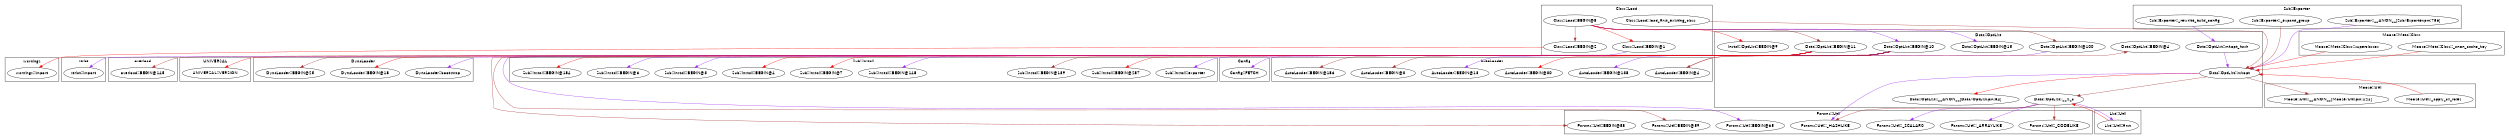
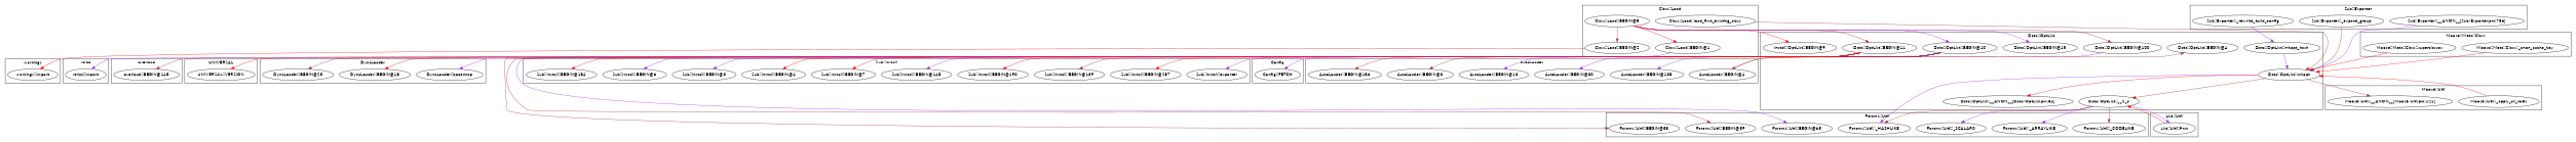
  digraph {
    fontname=Lato
    node [fontname=Lato]
    edge [color=purple fontname=Lato]
    "DynaLoader::BEGIN@18"
    "DynaLoader::BEGIN@25"
    "DynaLoader::bootstrap"
    "Config::FETCH"
    "warnings::import"
    "Data::OptList::mkopt_hash"
    "Data::OptList::BEGIN@100"
    "Data::OptList::mkopt"
    "Data::OptList::BEGIN@4"
    "Data::OptList::BEGIN@15"
    "Data::OptList::BEGIN@10"
    "Data::OptList::BEGIN@11"
    "Data::OptList::__ANON__[Data/OptList.pm:54]"
    n14 [label="Install::OptList::BEGIN@9"]
    "Data::OptList::__is_a"
    "Params::Util::_SCALAR0"
    "Params::Util::_CODELIKE"
    "Params::Util::_ARRAYLIKE"
    "Params::Util::_HASHLIKE"
    "Params::Util::BEGIN@65"
    "Params::Util::BEGIN@58"
    "Params::Util::BEGIN@59"
    "Sub::Install::BEGIN@148"
    "Sub::Install::exporter"
    "Sub::Install::BEGIN@4"
    "Sub::Install::BEGIN@3"
    "Sub::Install::BEGIN@6"
    "Sub::Install::BEGIN@184"
    "Sub::Install::BEGIN@287"
    "Sub::Install::BEGIN@139"
+   "Sub::Install::BEGIN@190"
    "Sub::Install::BEGIN@7"
    "List::Util::first"
    "UNIVERSAL::VERSION"
    "Moose::Meta::Class::_anon_cache_key"
    "Moose::Meta::Class::superclasses"
    "Class::Load::load_first_existing_class"
    "Class::Load::BEGIN@2"
    "Class::Load::BEGIN@8"
    "Class::Load::BEGIN@1"
    "Sub::Exporter::_rewrite_build_config"
    "Sub::Exporter::__ANON__[Sub/Exporter.pm:756]"
    "Sub::Exporter::_expand_group"
    "Moose::Util::_apply_all_roles"
    "Moose::Util::__ANON__[Moose/Util.pm:121]"
    "strict::import"
    "AutoLoader::BEGIN@138"
    "AutoLoader::BEGIN@30"
    "AutoLoader::BEGIN@4"
    "AutoLoader::BEGIN@3"
    "AutoLoader::BEGIN@186"
    "AutoLoader::BEGIN@13"
    "overload::BEGIN@145"
    subgraph cluster_1 {
      label=DynaLoader
      "DynaLoader::BEGIN@18"
      "DynaLoader::BEGIN@25"
      "DynaLoader::bootstrap"
    }
    subgraph cluster_2 {
      label=Config
      "Config::FETCH"
    }
    subgraph cluster_3 {
      label=warnings
      "warnings::import"
    }
    subgraph cluster_4 {
      label="Data::OptList"
      "Data::OptList::mkopt_hash"
      "Data::OptList::BEGIN@100"
      "Data::OptList::mkopt"
      "Data::OptList::BEGIN@4"
      "Data::OptList::BEGIN@15"
      "Data::OptList::BEGIN@10"
      "Data::OptList::BEGIN@11"
      "Data::OptList::__ANON__[Data/OptList.pm:54]"
      n14
      "Data::OptList::__is_a"
    }
    subgraph cluster_5 {
      label="Params::Util"
      "Params::Util::_SCALAR0"
      "Params::Util::_CODELIKE"
      "Params::Util::_ARRAYLIKE"
      "Params::Util::_HASHLIKE"
      "Params::Util::BEGIN@65"
      "Params::Util::BEGIN@58"
      "Params::Util::BEGIN@59"
    }
    subgraph cluster_6 {
      label="Sub::Install"
      "Sub::Install::BEGIN@148"
      "Sub::Install::exporter"
      "Sub::Install::BEGIN@4"
      "Sub::Install::BEGIN@3"
      "Sub::Install::BEGIN@6"
      "Sub::Install::BEGIN@184"
      "Sub::Install::BEGIN@287"
      "Sub::Install::BEGIN@139"
+     "Sub::Install::BEGIN@190"
      "Sub::Install::BEGIN@7"
    }
    subgraph cluster_7 {
      label="List::Util"
      "List::Util::first"
    }
    subgraph cluster_8 {
      label=UNIVERSAL
      "UNIVERSAL::VERSION"
    }
    subgraph cluster_9 {
      label="Moose::Meta::Class"
      "Moose::Meta::Class::_anon_cache_key"
      "Moose::Meta::Class::superclasses"
    }
    subgraph cluster_10 {
      label="Class::Load"
      "Class::Load::load_first_existing_class"
      "Class::Load::BEGIN@2"
      "Class::Load::BEGIN@8"
      "Class::Load::BEGIN@1"
    }
    subgraph cluster_11 {
      label="Sub::Exporter"
      "Sub::Exporter::_rewrite_build_config"
      "Sub::Exporter::__ANON__[Sub/Exporter.pm:756]"
      "Sub::Exporter::_expand_group"
    }
    subgraph cluster_12 {
      label="Moose::Util"
      "Moose::Util::_apply_all_roles"
      "Moose::Util::__ANON__[Moose/Util.pm:121]"
    }
    subgraph cluster_13 {
      label="strict"
      "strict::import"
    }
    subgraph cluster_14 {
      label=AutoLoader
      "AutoLoader::BEGIN@138"
      "AutoLoader::BEGIN@30"
      "AutoLoader::BEGIN@4"
      "AutoLoader::BEGIN@3"
      "AutoLoader::BEGIN@186"
      "AutoLoader::BEGIN@13"
    }
    subgraph cluster_15 {
      label=overload
      "overload::BEGIN@145"
    }
    "Data::OptList::mkopt_hash" -> "Data::OptList::mkopt"
    "Data::OptList::BEGIN@100" -> "Sub::Install::exporter"
    "Data::OptList::mkopt" -> "Data::OptList::__ANON__[Data/OptList.pm:54]" [color=red]
    "Data::OptList::mkopt" -> "Data::OptList::__is_a" [color=brown]
    "Data::OptList::mkopt" -> "Params::Util::_HASHLIKE"
    "Data::OptList::mkopt" -> "Moose::Util::__ANON__[Moose/Util.pm:121]" [color=brown]
    "Data::OptList::BEGIN@10" -> "DynaLoader::BEGIN@18" [color=red]
    "Data::OptList::BEGIN@10" -> "DynaLoader::BEGIN@25" [color=brown]
    "Data::OptList::BEGIN@10" -> "DynaLoader::bootstrap"
    "Data::OptList::BEGIN@10" -> "Config::FETCH"
    "Data::OptList::BEGIN@10" -> "Params::Util::BEGIN@65"
    "Data::OptList::BEGIN@10" -> "Params::Util::BEGIN@58" [color=brown]
    "Data::OptList::BEGIN@10" -> "Params::Util::BEGIN@59" [color=brown]
    "Data::OptList::BEGIN@10" -> "AutoLoader::BEGIN@138"
-   "Data::OptList::BEGIN@10" -> "AutoLoader::BEGIN@30" [color=red]
+   "Data::OptList::BEGIN@10" -> "AutoLoader::BEGIN@30"
    "Data::OptList::BEGIN@10" -> "AutoLoader::BEGIN@4" [color=brown]
    "Data::OptList::BEGIN@10" -> "AutoLoader::BEGIN@3" [color=brown]
    "Data::OptList::BEGIN@10" -> "AutoLoader::BEGIN@186" [color=brown]
    "Data::OptList::BEGIN@10" -> "AutoLoader::BEGIN@13"
    "Data::OptList::BEGIN@10" -> "overload::BEGIN@145" [color=brown]
    "Data::OptList::BEGIN@11" -> "Sub::Install::BEGIN@148"
    "Data::OptList::BEGIN@11" -> "Sub::Install::BEGIN@4" [color=red]
    "Data::OptList::BEGIN@11" -> "Sub::Install::BEGIN@3"
    "Data::OptList::BEGIN@11" -> "Sub::Install::BEGIN@6"
    "Data::OptList::BEGIN@11" -> "Sub::Install::BEGIN@184" [color=red]
    "Data::OptList::BEGIN@11" -> "Sub::Install::BEGIN@287" [color=red]
    "Data::OptList::BEGIN@11" -> "Sub::Install::BEGIN@139" [color=brown]
+   "Data::OptList::BEGIN@11" -> "Sub::Install::BEGIN@190" [color=red]
    "Data::OptList::BEGIN@11" -> "Sub::Install::BEGIN@7" [color=red]
    "Data::OptList::BEGIN@11" -> "UNIVERSAL::VERSION" [color=red]
    "Data::OptList::__is_a" -> "Params::Util::_SCALAR0"
    "Data::OptList::__is_a" -> "Params::Util::_CODELIKE" [color=brown]
    "Data::OptList::__is_a" -> "Params::Util::_ARRAYLIKE"
    "Data::OptList::__is_a" -> "Params::Util::_HASHLIKE" [color=brown]
    "Data::OptList::__is_a" -> "List::Util::first"
    "List::Util::first" -> "Data::OptList::__is_a" [color=red]
    "Moose::Meta::Class::_anon_cache_key" -> "Data::OptList::mkopt" [color=red]
    "Moose::Meta::Class::superclasses" -> "Data::OptList::mkopt" [color=red]
    "Class::Load::load_first_existing_class" -> "Data::OptList::mkopt" [color=brown]
    "Class::Load::BEGIN@2" -> "warnings::import" [color=red]
    "Class::Load::BEGIN@8" -> "Data::OptList::BEGIN@100" [color=brown]
    "Class::Load::BEGIN@8" -> "Data::OptList::BEGIN@15"
    "Class::Load::BEGIN@8" -> "Data::OptList::BEGIN@10"
    "Class::Load::BEGIN@8" -> "Data::OptList::BEGIN@11" [color=brown]
    "Class::Load::BEGIN@8" -> n14 [color=red]
    "Class::Load::BEGIN@8" -> "Class::Load::BEGIN@2" [color=brown]
    "Class::Load::BEGIN@8" -> "Class::Load::BEGIN@1" [color=red]
    "Class::Load::BEGIN@1" -> "strict::import"
    "Sub::Exporter::_rewrite_build_config" -> "Data::OptList::mkopt_hash"
    "Sub::Exporter::__ANON__[Sub/Exporter.pm:756]" -> "Data::OptList::mkopt"
    "Sub::Exporter::_expand_group" -> "Data::OptList::mkopt" [color=brown]
    "Moose::Util::_apply_all_roles" -> "Data::OptList::mkopt" [color=red]
    "AutoLoader::BEGIN@4" -> "Data::OptList::BEGIN@4" [color=brown]
  }
